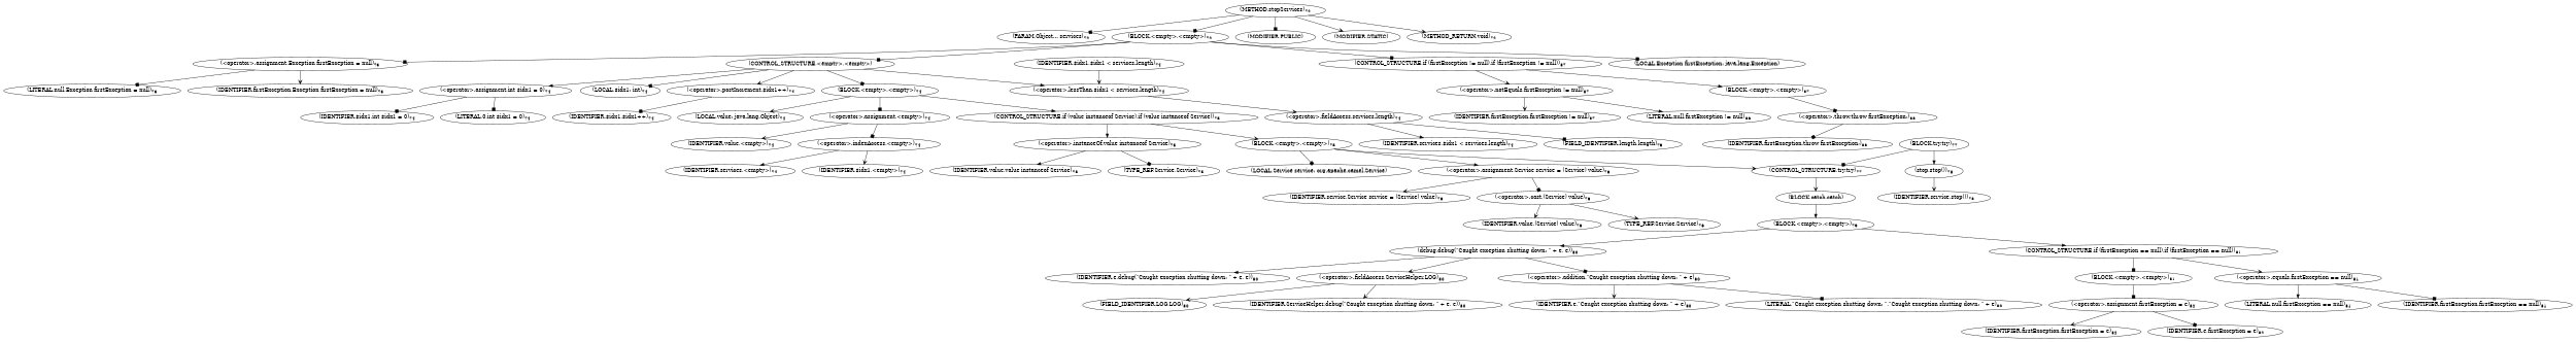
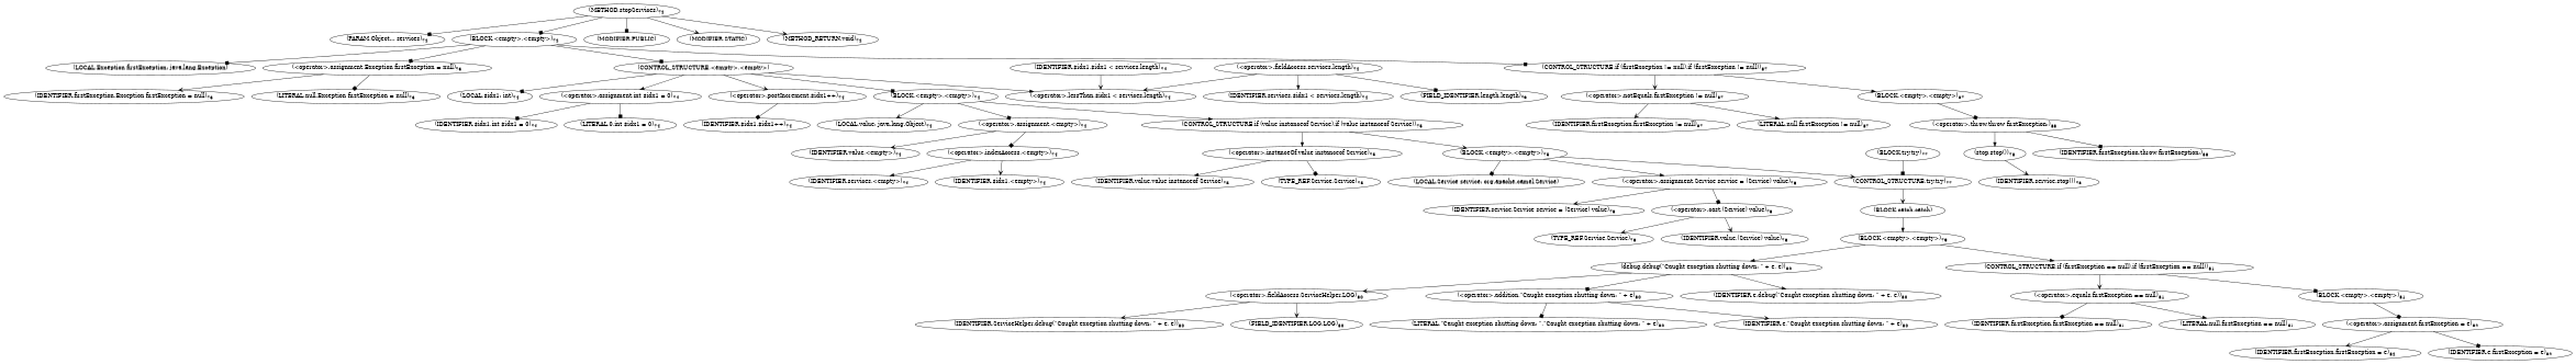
  digraph {
    edge [arrowhead=box]
    n1 [label=<(METHOD,stopServices)<SUB>72</SUB>>]
    n2 [label=<(PARAM,Object... services)<SUB>72</SUB>>]
    n3 [label=<(BLOCK,&lt;empty&gt;,&lt;empty&gt;)<SUB>72</SUB>>]
    n4 [label=<(MODIFIER,PUBLIC)>]
    n5 [label=<(MODIFIER,STATIC)>]
    n6 [label=<(METHOD_RETURN,void)<SUB>72</SUB>>]
    n7 [label=<(LOCAL,Exception firstException: java.lang.Exception)>]
    n8 [label=<(&lt;operator&gt;.assignment,Exception firstException = null)<SUB>73</SUB>>]
    n9 [label=<(CONTROL_STRUCTURE,&lt;empty&gt;,&lt;empty&gt;)>]
    n10 [label=<(CONTROL_STRUCTURE,if (firstException != null),if (firstException != null))<SUB>87</SUB>>]
    n11 [label=<(IDENTIFIER,firstException,Exception firstException = null)<SUB>73</SUB>>]
    n12 [label=<(LITERAL,null,Exception firstException = null)<SUB>73</SUB>>]
    n13 [label=<(LOCAL,$idx1: int)<SUB>74</SUB>>]
    n14 [label=<(&lt;operator&gt;.assignment,int $idx1 = 0)<SUB>74</SUB>>]
    n15 [label=<(&lt;operator&gt;.lessThan,$idx1 &lt; services.length)<SUB>74</SUB>>]
    n16 [label=<(&lt;operator&gt;.postIncrement,$idx1++)<SUB>74</SUB>>]
    n17 [label=<(BLOCK,&lt;empty&gt;,&lt;empty&gt;)<SUB>74</SUB>>]
    n18 [label=<(&lt;operator&gt;.notEquals,firstException != null)<SUB>87</SUB>>]
    n19 [label=<(BLOCK,&lt;empty&gt;,&lt;empty&gt;)<SUB>87</SUB>>]
    n20 [label=<(IDENTIFIER,$idx1,int $idx1 = 0)<SUB>74</SUB>>]
    n21 [label=<(LITERAL,0,int $idx1 = 0)<SUB>74</SUB>>]
    n22 [label=<(&lt;operator&gt;.fieldAccess,services.length)<SUB>74</SUB>>]
    n23 [label=<(IDENTIFIER,$idx1,$idx1++)<SUB>74</SUB>>]
    n24 [label=<(LOCAL,value: java.lang.Object)<SUB>74</SUB>>]
    n25 [label=<(&lt;operator&gt;.assignment,&lt;empty&gt;)<SUB>74</SUB>>]
    n26 [label=<(CONTROL_STRUCTURE,if (value instanceof Service),if (value instanceof Service))<SUB>75</SUB>>]
    n27 [label=<(IDENTIFIER,$idx1,$idx1 &lt; services.length)<SUB>74</SUB>>]
    n28 [label=<(IDENTIFIER,services,$idx1 &lt; services.length)<SUB>74</SUB>>]
    n29 [label=<(FIELD_IDENTIFIER,length,length)<SUB>79</SUB>>]
    n30 [label=<(IDENTIFIER,value,&lt;empty&gt;)<SUB>74</SUB>>]
    n31 [label=<(&lt;operator&gt;.indexAccess,&lt;empty&gt;)<SUB>74</SUB>>]
    n32 [label=<(&lt;operator&gt;.instanceOf,value instanceof Service)<SUB>75</SUB>>]
    n33 [label=<(BLOCK,&lt;empty&gt;,&lt;empty&gt;)<SUB>75</SUB>>]
    n34 [label=<(IDENTIFIER,services,&lt;empty&gt;)<SUB>74</SUB>>]
    n35 [label=<(IDENTIFIER,$idx1,&lt;empty&gt;)<SUB>74</SUB>>]
    n36 [label=<(IDENTIFIER,value,value instanceof Service)<SUB>75</SUB>>]
    n37 [label=<(TYPE_REF,Service,Service)<SUB>75</SUB>>]
    n38 [label=<(LOCAL,Service service: org.apache.camel.Service)>]
    n39 [label=<(&lt;operator&gt;.assignment,Service service = (Service) value)<SUB>76</SUB>>]
    n40 [label=<(CONTROL_STRUCTURE,try,try)<SUB>77</SUB>>]
    n41 [label=<(IDENTIFIER,service,Service service = (Service) value)<SUB>76</SUB>>]
    n42 [label=<(&lt;operator&gt;.cast,(Service) value)<SUB>76</SUB>>]
    n43 [label=<(BLOCK,catch,catch)>]
    n44 [label=<(TYPE_REF,Service,Service)<SUB>76</SUB>>]
    n45 [label=<(IDENTIFIER,value,(Service) value)<SUB>76</SUB>>]
    n46 [label=<(BLOCK,try,try)<SUB>77</SUB>>]
    n47 [label=<(stop,stop())<SUB>78</SUB>>]
    n48 [label=<(BLOCK,&lt;empty&gt;,&lt;empty&gt;)<SUB>79</SUB>>]
    n49 [label=<(IDENTIFIER,service,stop())<SUB>78</SUB>>]
    n50 [label=<(debug,debug(&quot;Caught exception shutting down: &quot; + e, e))<SUB>80</SUB>>]
    n51 [label=<(CONTROL_STRUCTURE,if (firstException == null),if (firstException == null))<SUB>81</SUB>>]
    n52 [label=<(&lt;operator&gt;.fieldAccess,ServiceHelper.LOG)<SUB>80</SUB>>]
    n53 [label=<(&lt;operator&gt;.addition,&quot;Caught exception shutting down: &quot; + e)<SUB>80</SUB>>]
    n54 [label=<(IDENTIFIER,e,debug(&quot;Caught exception shutting down: &quot; + e, e))<SUB>80</SUB>>]
    n55 [label=<(&lt;operator&gt;.equals,firstException == null)<SUB>81</SUB>>]
    n56 [label=<(BLOCK,&lt;empty&gt;,&lt;empty&gt;)<SUB>81</SUB>>]
    n57 [label=<(IDENTIFIER,ServiceHelper,debug(&quot;Caught exception shutting down: &quot; + e, e))<SUB>80</SUB>>]
    n58 [label=<(FIELD_IDENTIFIER,LOG,LOG)<SUB>80</SUB>>]
    n59 [label=<(LITERAL,&quot;Caught exception shutting down: &quot;,&quot;Caught exception shutting down: &quot; + e)<SUB>80</SUB>>]
    n60 [label=<(IDENTIFIER,e,&quot;Caught exception shutting down: &quot; + e)<SUB>80</SUB>>]
    n61 [label=<(IDENTIFIER,firstException,firstException == null)<SUB>81</SUB>>]
    n62 [label=<(LITERAL,null,firstException == null)<SUB>81</SUB>>]
    n63 [label=<(&lt;operator&gt;.assignment,firstException = e)<SUB>82</SUB>>]
    n64 [label=<(IDENTIFIER,firstException,firstException = e)<SUB>82</SUB>>]
    n65 [label=<(IDENTIFIER,e,firstException = e)<SUB>82</SUB>>]
    n66 [label=<(IDENTIFIER,firstException,firstException != null)<SUB>87</SUB>>]
-   n67 [label=<(LITERAL,null,firstException != null)<SUB>86</SUB>>]
+   n67 [label=<(LITERAL,null,firstException != null)<SUB>87</SUB>>]
    n68 [label=<(&lt;operator&gt;.throw,throw firstException;)<SUB>88</SUB>>]
    n69 [label=<(IDENTIFIER,firstException,throw firstException;)<SUB>88</SUB>>]
    n1 -> n2
    n1 -> n3
    n1 -> n4
    n1 -> n5 [arrowhead=vee]
    n1 -> n6 [arrowhead=vee]
    n3 -> n7
    n3 -> n8
    n3 -> n9
    n3 -> n10
    n8 -> n11 [arrowhead=vee]
    n8 -> n12
    n9 -> n13
    n9 -> n14 [arrowhead=normal]
    n9 -> n15 [arrowhead=normal]
    n9 -> n16 [arrowhead=vee]
    n9 -> n17
    n10 -> n18 [arrowhead=vee]
    n10 -> n19 [arrowhead=normal]
    n14 -> n20
    n14 -> n21
-   n15 -> n22 [arrowhead=vee]
+   n22 -> n15 [arrowhead=vee]
    n16 -> n23
    n17 -> n24 [arrowhead=vee]
    n17 -> n25
    n17 -> n26 [arrowhead=normal]
    n18 -> n66 [arrowhead=vee]
    n18 -> n67 [arrowhead=normal]
    n19 -> n68
    n22 -> n28 [arrowhead=normal]
    n22 -> n29
    n25 -> n30 [arrowhead=vee]
    n25 -> n31
    n26 -> n32 [arrowhead=normal]
    n26 -> n33 [arrowhead=vee]
    n27 -> n15 [arrowhead=vee]
    n31 -> n34 [arrowhead=normal]
    n31 -> n35 [arrowhead=vee]
    n32 -> n36 [arrowhead=normal]
    n32 -> n37
    n33 -> n38
    n33 -> n39 [arrowhead=normal]
    n33 -> n40 [arrowhead=vee]
    n39 -> n41 [arrowhead=vee]
    n39 -> n42
    n40 -> n43 [arrowhead=vee]
    n42 -> n44 [arrowhead=vee]
    n42 -> n45 [arrowhead=vee]
    n43 -> n48 [arrowhead=normal]
    n46 -> n40
-   n46 -> n47 [arrowhead=normal]
+   n68 -> n47 [arrowhead=normal]
    n47 -> n49 [arrowhead=vee]
    n48 -> n50 [arrowhead=normal]
    n48 -> n51 [arrowhead=normal]
    n50 -> n52 [arrowhead=vee]
    n50 -> n53
    n50 -> n54 [arrowhead=normal]
    n51 -> n55 [arrowhead=vee]
    n51 -> n56
    n52 -> n57 [arrowhead=vee]
    n52 -> n58 [arrowhead=vee]
    n53 -> n59
    n53 -> n60 [arrowhead=vee]
    n55 -> n61
    n55 -> n62 [arrowhead=normal]
    n56 -> n63
    n63 -> n64 [arrowhead=vee]
    n63 -> n65
    n68 -> n69
  }
